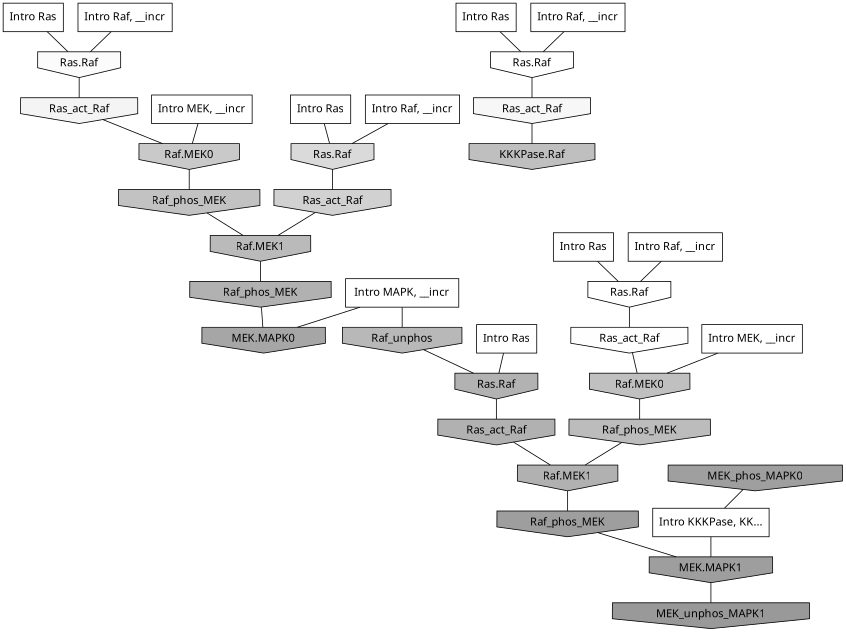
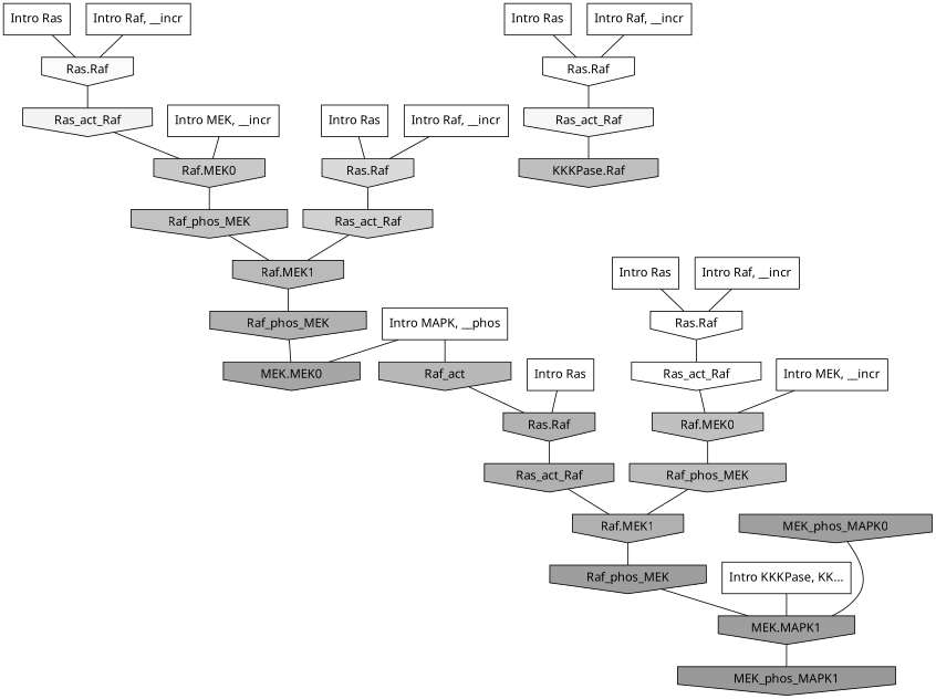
  digraph {
    rankdir=TB
    ranksep=0.30
    node [fillcolor="0.000 0.000 1.000" fontname="CMU Serif" shape=invhouse style=filled]
    edge [color="0.000 0.000 0.000" dir=none fontname="CMU Serif"]
    n1 [label="Intro Ras" shape=rectangle]
    n2 [fillcolor="0.000 0.000 0.982" label="Ras.Raf"]
    n3 [fillcolor="0.000 0.000 0.954" label=Ras_act_Raf]
    n4 [label="Intro Ras" shape=rectangle]
    n5 [fillcolor="0.000 0.000 0.699" label="Ras.Raf"]
    n6 [fillcolor="0.000 0.000 0.694" label=Ras_act_Raf]
    n7 [label="Intro Ras" shape=rectangle]
    n8 [label="Ras.Raf"]
    n9 [fillcolor="0.000 0.000 0.995" label=Ras_act_Raf]
    n10 [label="Intro Ras" shape=rectangle]
    n11 [label="Ras.Raf"]
    n12 [fillcolor="0.000 0.000 0.966" label=Ras_act_Raf]
    n13 [label="Intro Ras" shape=rectangle]
    n14 [fillcolor="0.000 0.000 0.852" label="Ras.Raf"]
    n15 [fillcolor="0.000 0.000 0.819" label=Ras_act_Raf]
    n16 [label="Intro Raf, __incr" shape=rectangle]
    n17 [label="Intro Raf, __incr" shape=rectangle]
    n18 [label="Intro Raf, __incr" shape=rectangle]
    n19 [label="Intro Raf, __incr" shape=rectangle]
    n20 [label="Intro MEK, __incr" shape=rectangle]
    n21 [fillcolor="0.000 0.000 0.752" label="Raf.MEK0"]
    n22 [fillcolor="0.000 0.000 0.738" label=Raf_phos_MEK]
    n23 [label="Intro MEK, __incr" shape=rectangle]
    n24 [fillcolor="0.000 0.000 0.786" label="Raf.MEK0"]
    n25 [fillcolor="0.000 0.000 0.760" label=Raf_phos_MEK]
-   n26 [label="Intro MAPK, __incr" shape=rectangle]
-   n27 [fillcolor="0.000 0.000 0.651" label="MEK.MAPK0"]
-   n28 [fillcolor="0.000 0.000 0.719" label=Raf_unphos]
+   n26 [label="Intro MAPK, __phos" shape=rectangle]
+   n27 [fillcolor="0.000 0.000 0.651" label="MEK.MEK0"]
+   n28 [fillcolor="0.000 0.000 0.719" label=Raf_act]
    n29 [label="Intro KKKPase, KK..." shape=rectangle]
    n30 [fillcolor="0.000 0.000 0.621" label="MEK.MAPK1"]
    n31 [fillcolor="0.000 0.000 0.747" label="KKKPase.Raf"]
    n32 [fillcolor="0.000 0.000 0.728" label="Raf.MEK1"]
    n33 [fillcolor="0.000 0.000 0.693" label=Raf_phos_MEK]
    n34 [fillcolor="0.000 0.000 0.693" label="Raf.MEK1"]
    n35 [fillcolor="0.000 0.000 0.621" label=Raf_phos_MEK]
    n36 [fillcolor="0.000 0.000 0.624" label=MEK_phos_MAPK0]
-   n37 [fillcolor="0.000 0.000 0.600" label=MEK_unphos_MAPK1]
+   n37 [fillcolor="0.000 0.000 0.600" label=MEK_phos_MAPK1]
    n1 -> n2
    n2 -> n3
    n3 -> n24
    n4 -> n5
    n5 -> n6
    n6 -> n34
    n7 -> n8
    n8 -> n9
    n9 -> n21
    n10 -> n11
    n11 -> n12
    n12 -> n31
    n13 -> n14
    n14 -> n15
    n15 -> n32
    n16 -> n14
    n17 -> n2
    n18 -> n8
    n19 -> n11
    n20 -> n21
    n21 -> n22
    n22 -> n34
    n23 -> n24
    n24 -> n25
    n25 -> n32
    n26 -> n27
    n26 -> n28
    n28 -> n5
    n29 -> n30
    n30 -> n37
    n32 -> n33
    n33 -> n27
    n34 -> n35
    n35 -> n30
-   n36 -> n29
+   n36 -> n30
  }
